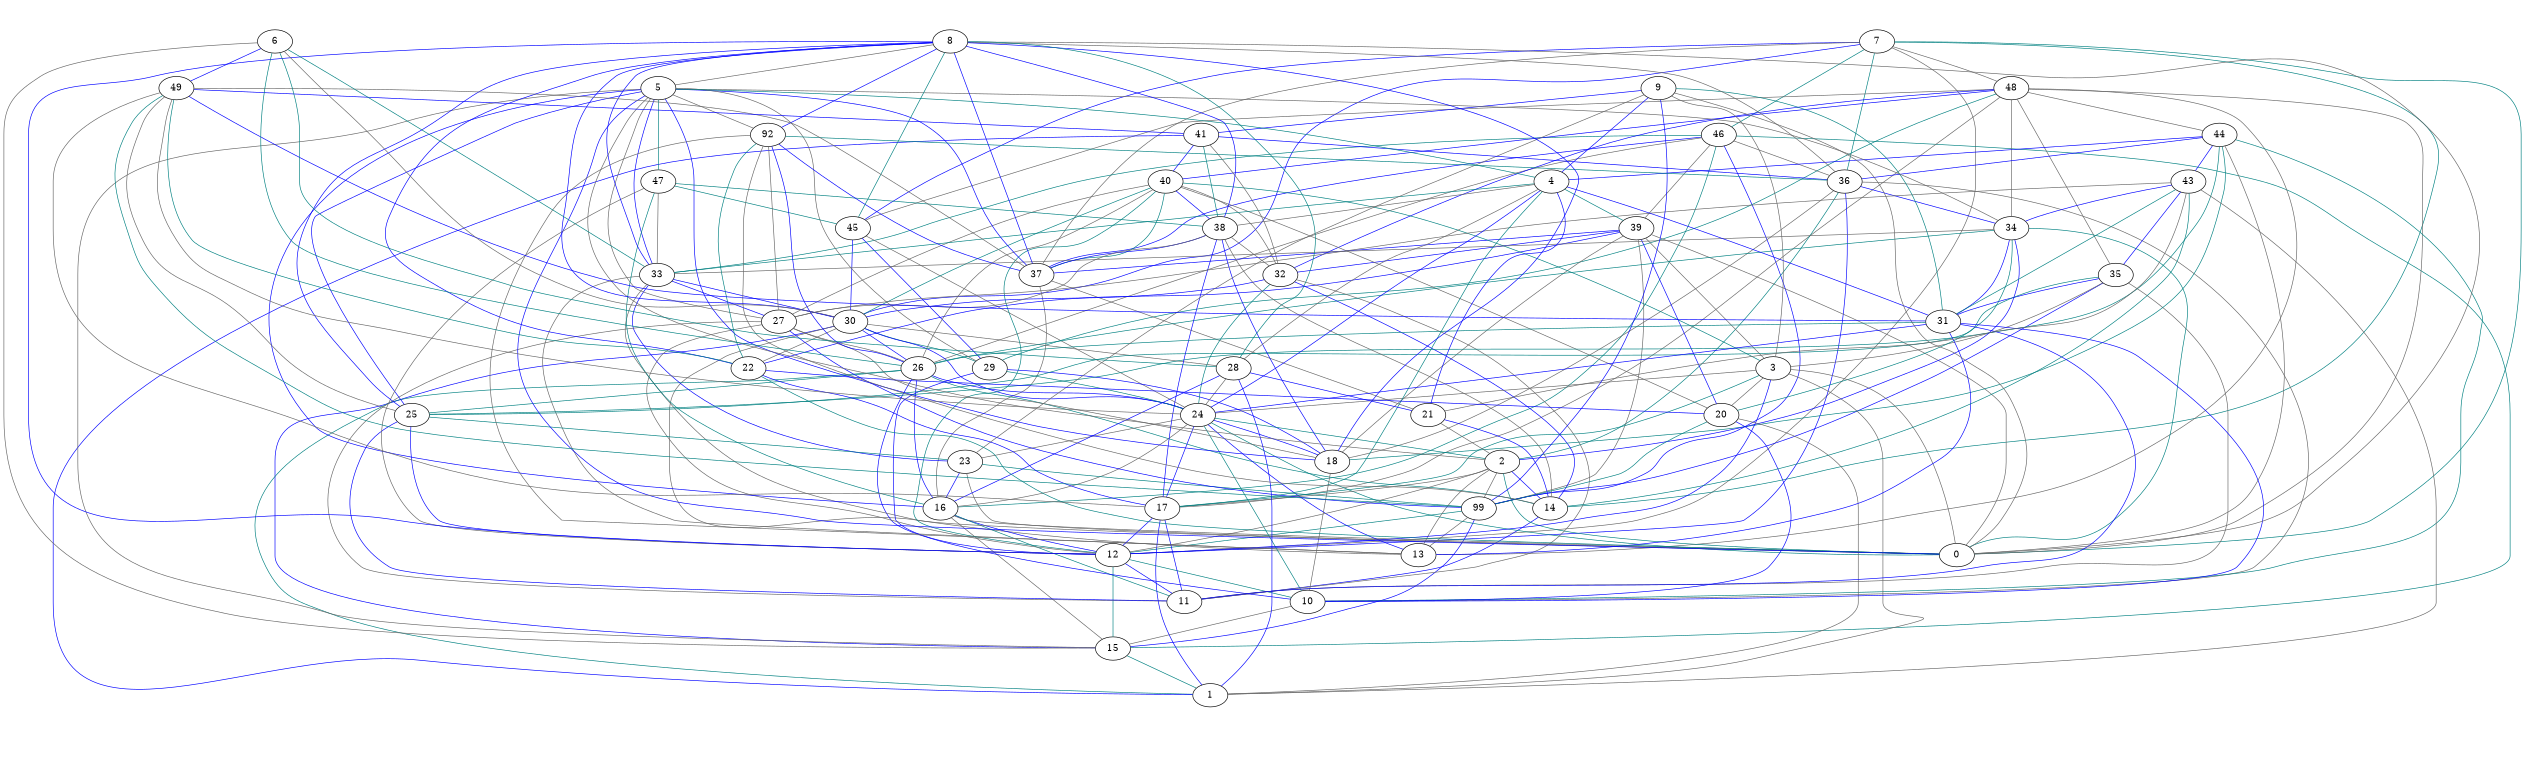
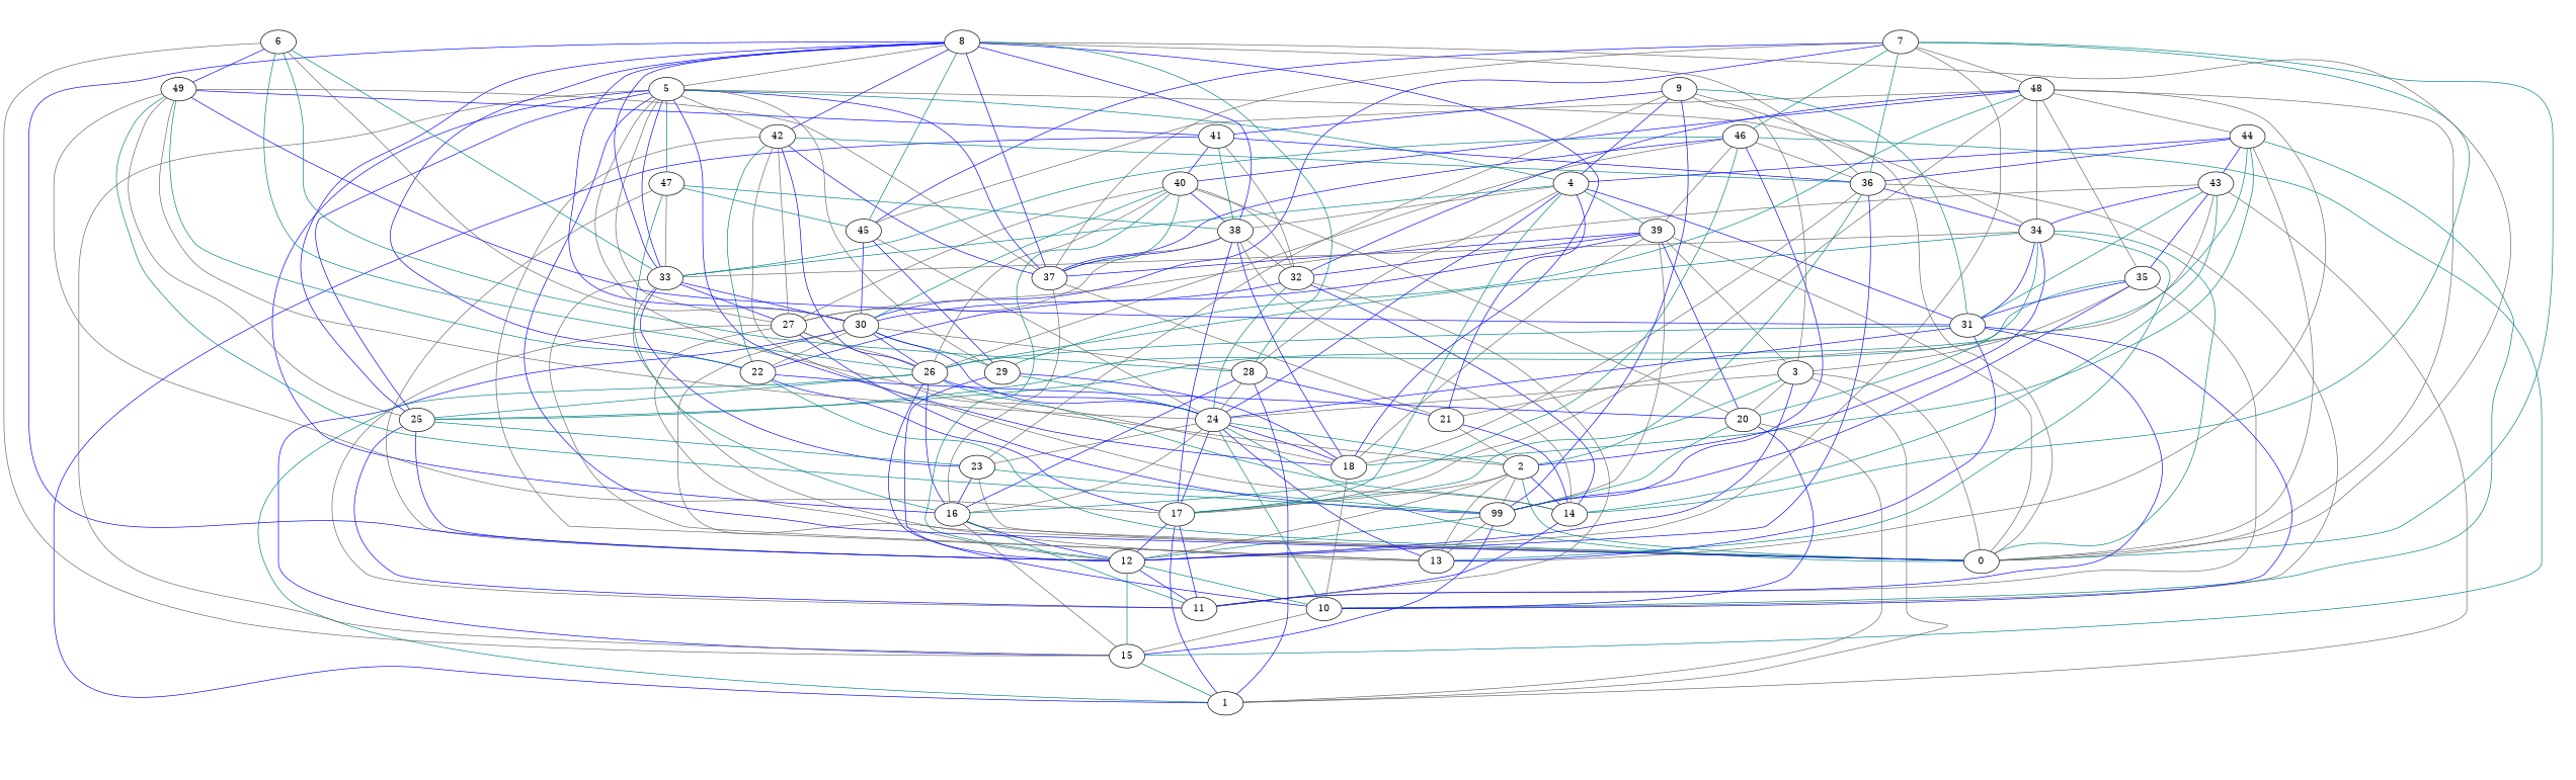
  digraph {
    edge [color=blue dir=none]
    7
    46
    12
    45
    48
    0
    14
    37
    30
    36
    15
    n12 [label=99]
    39
    16
    26
    33
    10
    11
    29
    24
    18
    1
    17
    13
    23
    2
    40
    35
    32
    44
    34
    27
    3
    38
    20
    31
    25
    43
    4
    21
    9
    41
    28
    22
    5
    47
-   42 [label=92]
+   42
    8
    49
    6
    subgraph sub_1 {
      7
      46
      12
      45
      48
      0
      14
      37
      30
      36
      15
      n12
      39
      16
      26
      33
      10
      11
      29
      24
      18
      1
      17
      13
      23
      2
      40
      35
      32
      44
      34
      27
      3
      38
      20
      31
      25
      43
      4
      21
      9
      41
      28
      22
      5
      47
      42
      8
      49
      6
    }
    7 -> 46 [color=teal]
    7 -> 12 [color=gray40]
    7 -> 45
    7 -> 48 [color=gray40]
    7 -> 0 [color=teal]
    7 -> 14 [color=teal]
    7 -> 37 [color=gray40]
    7 -> 30
    7 -> 36 [color=teal]
    46 -> 37
    46 -> 36 [color=gray40]
    46 -> 15 [color=teal]
    46 -> n12
    46 -> 39 [color=gray40]
    46 -> 16 [color=teal]
    46 -> 26 [color=gray40]
    46 -> 33 [color=teal]
    12 -> 10 [color=teal]
    12 -> 11
    45 -> 30
    45 -> 29
    45 -> 24 [color=gray40]
    48 -> 45 [color=gray40]
    48 -> 0 [color=gray40]
    48 -> 29 [color=teal]
    48 -> 17 [color=gray40]
    48 -> 13 [color=gray40]
    48 -> 40
    48 -> 35 [color=gray40]
    48 -> 32
    48 -> 44 [color=gray40]
    48 -> 34 [color=gray40]
    14 -> 11
    37 -> 16 [color=gray40]
    37 -> 21 [color=gray40]
    30 -> 15
    30 -> 26
    30 -> 29 [color=teal]
    30 -> 24
    30 -> 13 [color=gray40]
    30 -> 28 [color=gray40]
    30 -> 22 [color=gray40]
    36 -> 12
    36 -> 10 [color=gray40]
    36 -> 18 [color=gray40]
    36 -> 2 [color=teal]
    36 -> 34
    15 -> 12 [color=teal]
    15 -> 1 [color=teal]
    n12 -> 12 [color=teal]
    n12 -> 15
    n12 -> 13 [color=gray40]
    39 -> 0 [color=gray40]
    39 -> 37
    39 -> n12 [color=gray40]
    39 -> 18 [color=gray40]
    39 -> 32
    39 -> 3 [color=gray40]
    39 -> 20
    39 -> 22
    16 -> 12
    16 -> 0 [color=gray40]
    16 -> 15 [color=gray40]
    16 -> 11 [color=teal]
    26 -> 14 [color=teal]
    26 -> 16
    26 -> 10
    26 -> 24
    26 -> 1 [color=teal]
    26 -> 25 [color=teal]
    33 -> 0 [color=gray40]
    33 -> 30
    33 -> 13 [color=gray40]
    33 -> 23
    33 -> 27
    10 -> 15 [color=gray40]
    29 -> 12
    29 -> 24 [color=teal]
    29 -> 18
    24 -> 0 [color=teal]
    24 -> 16 [color=gray40]
    24 -> 10 [color=teal]
    24 -> 18
    24 -> 17
    24 -> 13
    24 -> 23 [color=gray40]
    24 -> 2 [color=teal]
    18 -> 10 [color=gray40]
    17 -> 12
    17 -> 11
    17 -> 1
    23 -> 0 [color=gray40]
    23 -> n12 [color=teal]
    23 -> 16
    2 -> 12 [color=gray40]
    2 -> 0 [color=teal]
    2 -> 14
    2 -> n12 [color=gray40]
    2 -> 17 [color=gray40]
    2 -> 13 [color=gray40]
    40 -> 12 [color=teal]
    40 -> 37 [color=teal]
    40 -> 30 [color=teal]
    40 -> 26 [color=gray40]
    40 -> 32 [color=gray40]
    40 -> 27 [color=gray40]
-   40 -> 3 [color=teal]
    40 -> 38
    40 -> 20 [color=gray40]
    35 -> n12
    35 -> 11 [color=gray40]
    35 -> 3 [color=gray40]
    35 -> 31
    35 -> 25 [color=teal]
    32 -> 14
    32 -> 30
    32 -> 11 [color=gray40]
    32 -> 24 [color=teal]
    44 -> 0 [color=gray40]
    44 -> 36
    44 -> 10 [color=teal]
    44 -> 18 [color=teal]
    44 -> 25 [color=teal]
    44 -> 43
    44 -> 4
    34 -> 0 [color=teal]
    34 -> 26 [color=teal]
    34 -> 33 [color=gray40]
+   34 -> 13 [color=teal]
    34 -> 2
    34 -> 20 [color=teal]
    34 -> 31
    27 -> 12 [color=gray40]
    27 -> n12
    27 -> 26 [color=gray40]
    27 -> 11 [color=gray40]
    27 -> 18 [color=gray40]
    3 -> 12
    3 -> 0 [color=gray40]
    3 -> 24 [color=gray40]
    3 -> 1 [color=gray40]
    3 -> 17 [color=teal]
    3 -> 20 [color=gray40]
    38 -> 14 [color=gray40]
    38 -> 37
    38 -> 18
    38 -> 17
    38 -> 32 [color=gray40]
    38 -> 27 [color=gray40]
    20 -> n12 [color=teal]
    20 -> 10
    20 -> 1 [color=gray40]
    31 -> 26 [color=teal]
    31 -> 10
    31 -> 11
    31 -> 24
    31 -> 13
    25 -> 12
    25 -> 11
    25 -> 23 [color=teal]
    43 -> 14 [color=teal]
    43 -> 1 [color=gray40]
    43 -> 35
    43 -> 34
    43 -> 27 [color=gray40]
    43 -> 31 [color=teal]
    43 -> 21 [color=gray40]
    4 -> 39 [color=teal]
    4 -> 33 [color=teal]
    4 -> 24
    4 -> 17 [color=teal]
    4 -> 38 [color=gray40]
    4 -> 31
    4 -> 21
    4 -> 28 [color=gray40]
    21 -> 14
    21 -> 2 [color=gray40]
    9 -> 0 [color=gray40]
    9 -> n12
    9 -> 23 [color=gray40]
    9 -> 3 [color=gray40]
    9 -> 31 [color=teal]
    9 -> 4
    9 -> 41
    41 -> 36
    41 -> 1
    41 -> 40
    41 -> 32 [color=gray40]
    41 -> 38 [color=teal]
    28 -> 16
    28 -> 24 [color=gray40]
    28 -> 1
    28 -> 21
    22 -> 0 [color=teal]
    22 -> 17
    22 -> 20
    5 -> 0
    5 -> 37
    5 -> 15 [color=gray40]
    5 -> 16
    5 -> 33
    5 -> 29 [color=gray40]
    5 -> 18
    5 -> 2 [color=gray40]
    5 -> 34 [color=gray40]
    5 -> 27 [color=gray40]
    5 -> 25
    5 -> 4 [color=teal]
    5 -> 47 [color=teal]
    5 -> 42 [color=gray40]
    47 -> 12 [color=gray40]
    47 -> 45 [color=teal]
    47 -> 16 [color=teal]
    47 -> 33 [color=gray40]
    47 -> 38 [color=teal]
    42 -> 14 [color=gray40]
    42 -> 37
    42 -> 36 [color=teal]
    42 -> 26
    42 -> 13 [color=gray40]
    42 -> 27 [color=gray40]
    42 -> 22 [color=teal]
    8 -> 12
    8 -> 45 [color=teal]
    8 -> 0 [color=gray40]
    8 -> 37
    8 -> 30
    8 -> 36 [color=gray40]
    8 -> 33
    8 -> 18
    8 -> 38
    8 -> 25
    8 -> 28 [color=teal]
    8 -> 22
    8 -> 5 [color=gray40]
    8 -> 42
    49 -> 37 [color=gray40]
    49 -> n12 [color=teal]
    49 -> 24 [color=gray40]
    49 -> 17 [color=gray40]
    49 -> 31
    49 -> 25 [color=gray40]
    49 -> 41
    49 -> 22 [color=teal]
    6 -> 30 [color=gray40]
    6 -> 15 [color=gray40]
    6 -> 26 [color=teal]
    6 -> 33 [color=teal]
    6 -> 28 [color=teal]
    6 -> 49
  }
